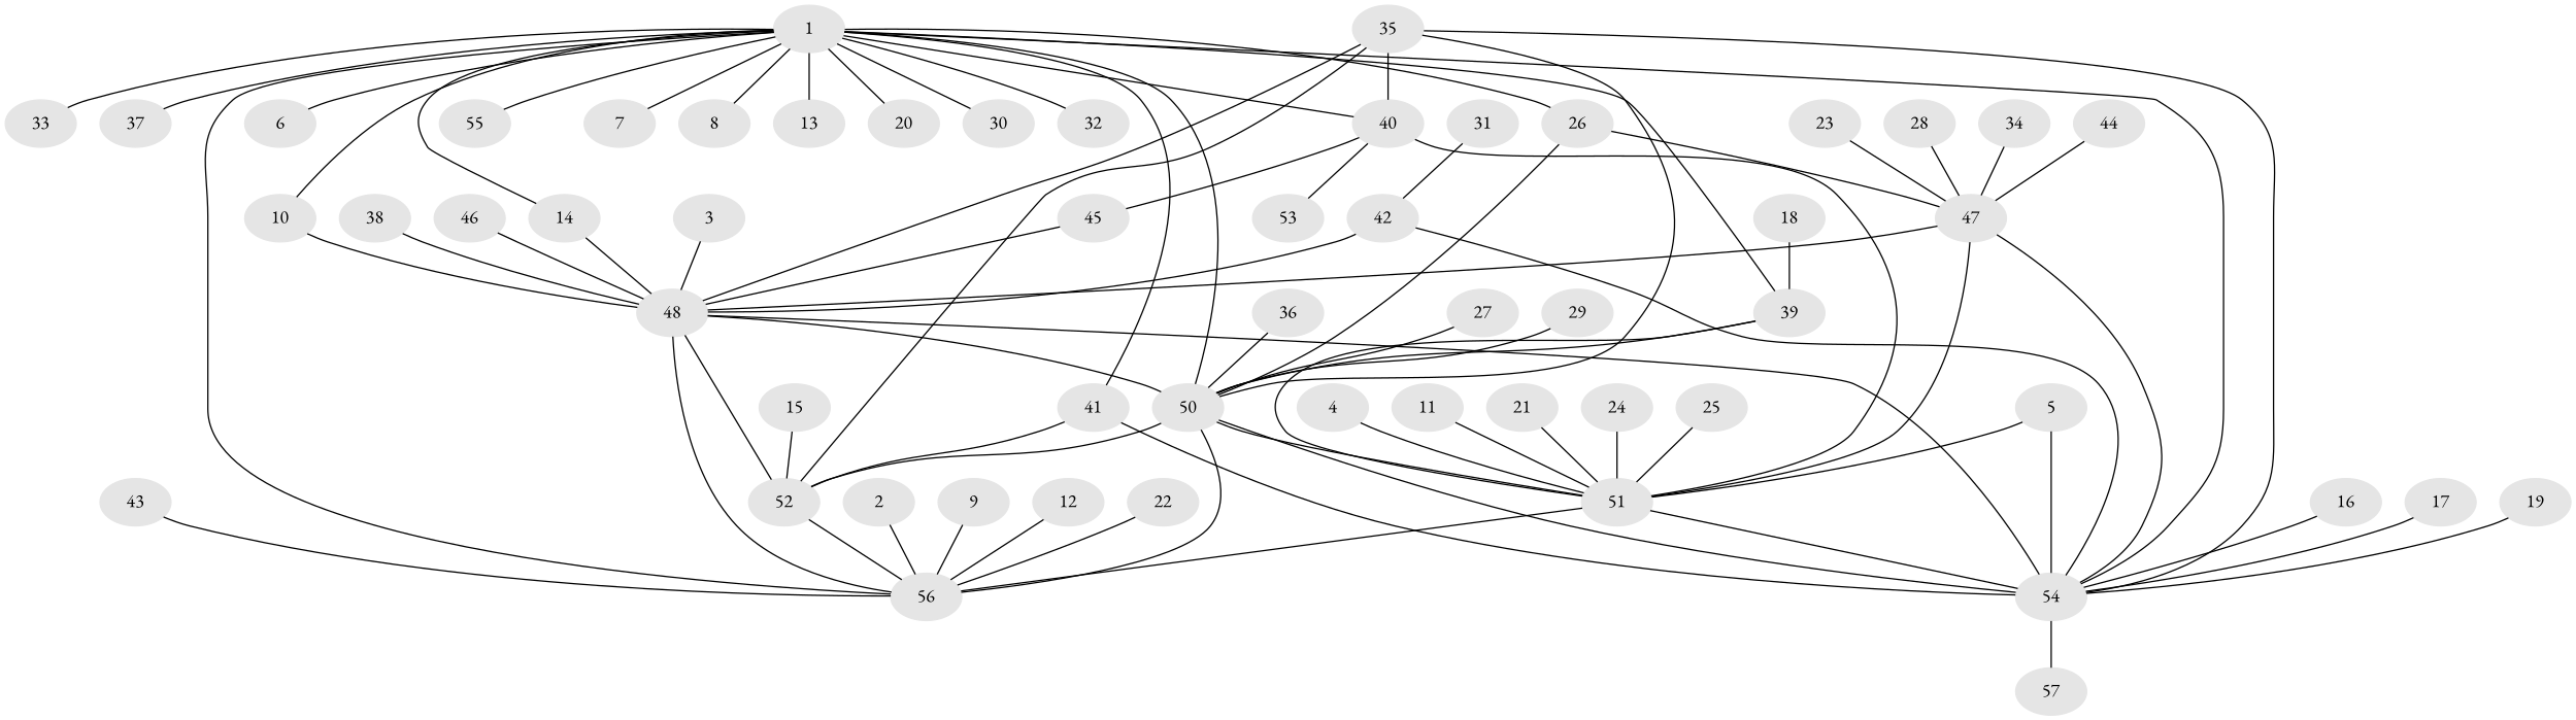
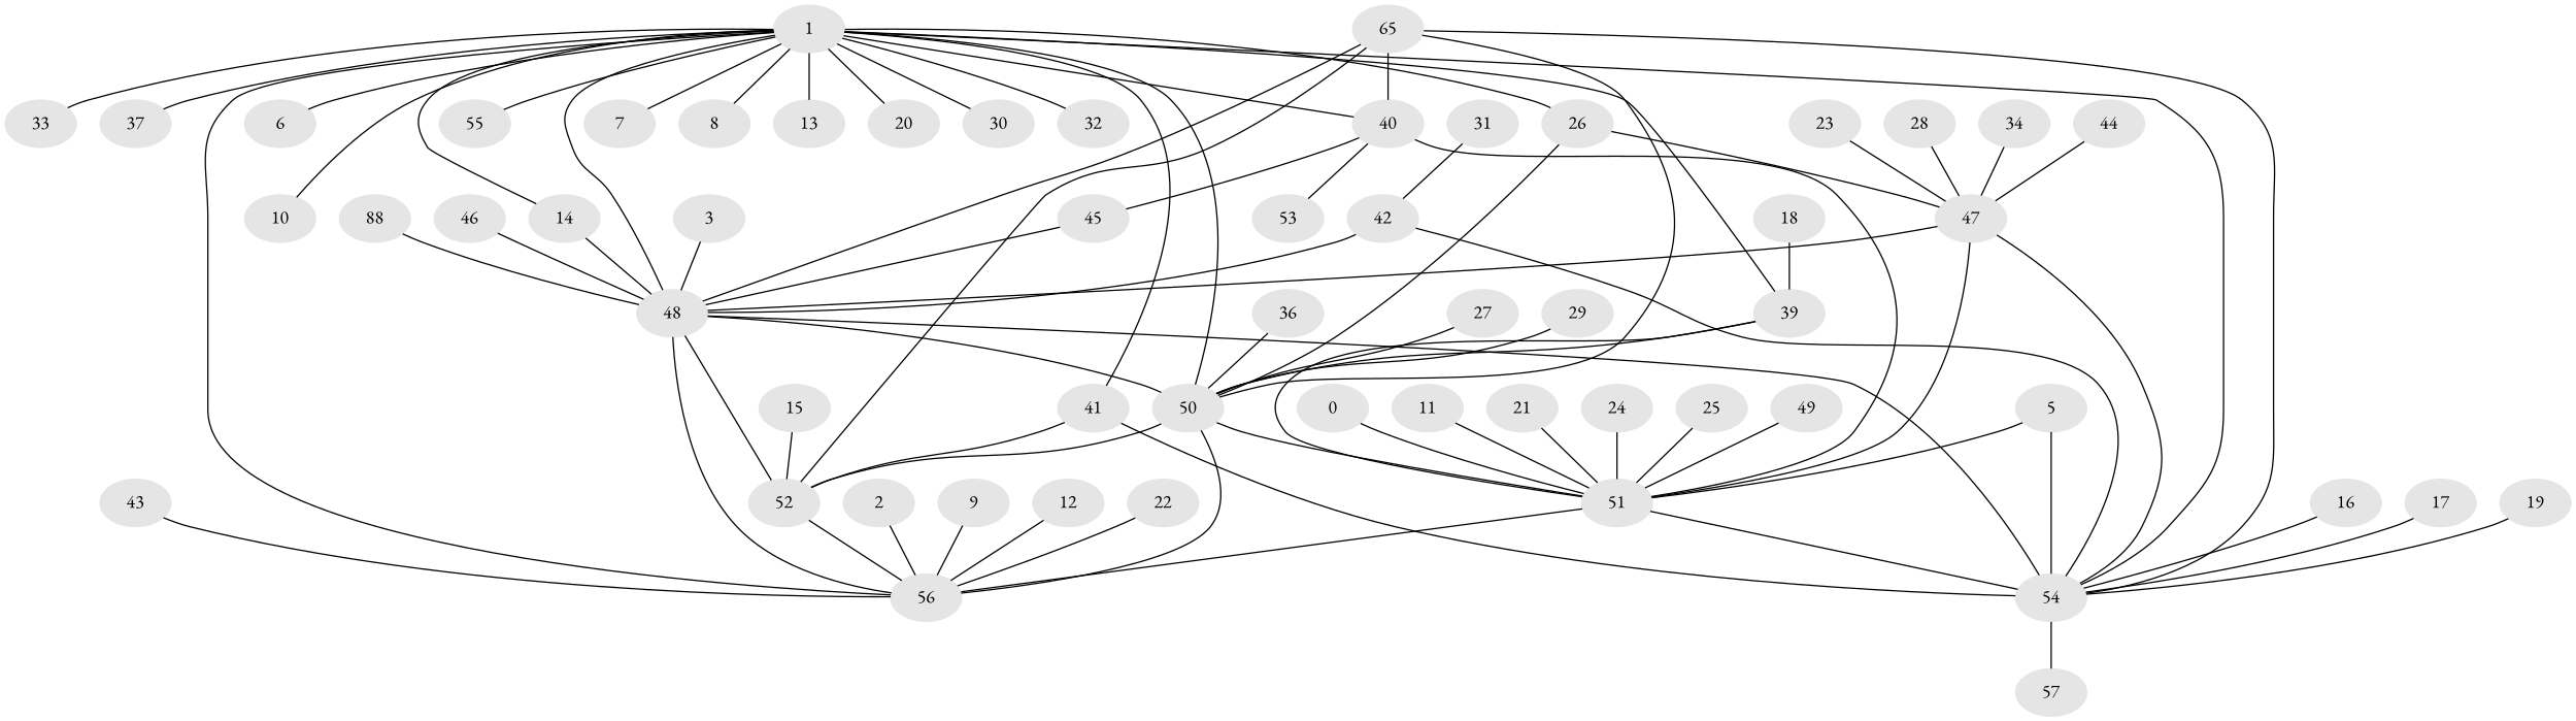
  graph {
    fontname="EB Garamond"
    node [color=gray90 fontname="EB Garamond" style=filled]
    edge [fontname="EB Garamond" weight=1.0]
    1
    6
    7
    8
    10
    13
    14
    20
    26
    30
    32
    33
    37
    39
    40
    41
    48
    50
    54
    55
    56
    47
    51
    45
    53
    52
    57
    2
    3
-   4
+   4 [label=0]
    5
    9
    11
    12
    15
    16
    17
    18
    19
    21
    22
    23
    24
    25
    27
    28
    29
    31
    42
    34
-   35
+   35 [label=65]
    36
-   38
+   38 [label=88]
    43
    44
    46
+   49
    1 -- 6
    1 -- 7
    1 -- 8
    1 -- 10
    1 -- 13
    1 -- 14
    1 -- 20
    1 -- 26
    1 -- 30
    1 -- 32
    1 -- 33
    1 -- 37
    1 -- 39
    1 -- 40
    1 -- 41 [weight=2.0]
-   10 -- 48 [weight=3.0]
+   1 -- 48 [weight=3.0]
    1 -- 50 [weight=3.0]
    1 -- 54
    1 -- 55
    1 -- 56
    14 -- 48
    26 -- 50
    26 -- 47
    39 -- 50
    39 -- 51
    40 -- 51
    40 -- 45
    40 -- 53
    41 -- 54 [weight=3.0]
    41 -- 52
    48 -- 50
    48 -- 54 [weight=2.0]
    48 -- 56
    48 -- 52
-   50 -- 54
    50 -- 56
    50 -- 51
    50 -- 52
    54 -- 57
    47 -- 48
    47 -- 54
    47 -- 51
    51 -- 54
    51 -- 56
    45 -- 48
    52 -- 56
    2 -- 56
    3 -- 48
    4 -- 51
    5 -- 54
    5 -- 51
    9 -- 56
    11 -- 51
    12 -- 56
    15 -- 52
    16 -- 54
    17 -- 54
    18 -- 39
    19 -- 54
    21 -- 51
    22 -- 56
    23 -- 47
    24 -- 51
    25 -- 51
    27 -- 50
    28 -- 47
    29 -- 50
    31 -- 42
    42 -- 48
    42 -- 54
    34 -- 47
    35 -- 40
    35 -- 48
    35 -- 50
    35 -- 54
    35 -- 52
    36 -- 50
    38 -- 48
    43 -- 56
    44 -- 47
    46 -- 48
+   49 -- 51
  }
